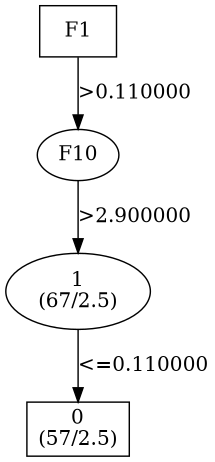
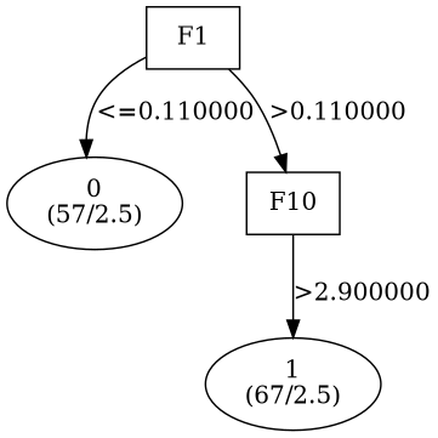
  digraph {
    node [shape=box]
    n1 [label="F1\n"]
-   n2 [label="0\n(57/2.5)"]
-   n3 [label="F10\n" shape=ellipse]
+   n2 [label="0\n(57/2.5)" shape=ellipse]
+   n3 [label="F10\n"]
    n4 [label="1\n(67/2.5)" shape=ellipse]
-   n4 -> n2 [label="<=0.110000"]
+   n1 -> n2 [label="<=0.110000"]
    n1 -> n3 [label=">0.110000"]
    n3 -> n4 [label=">2.900000"]
  }
